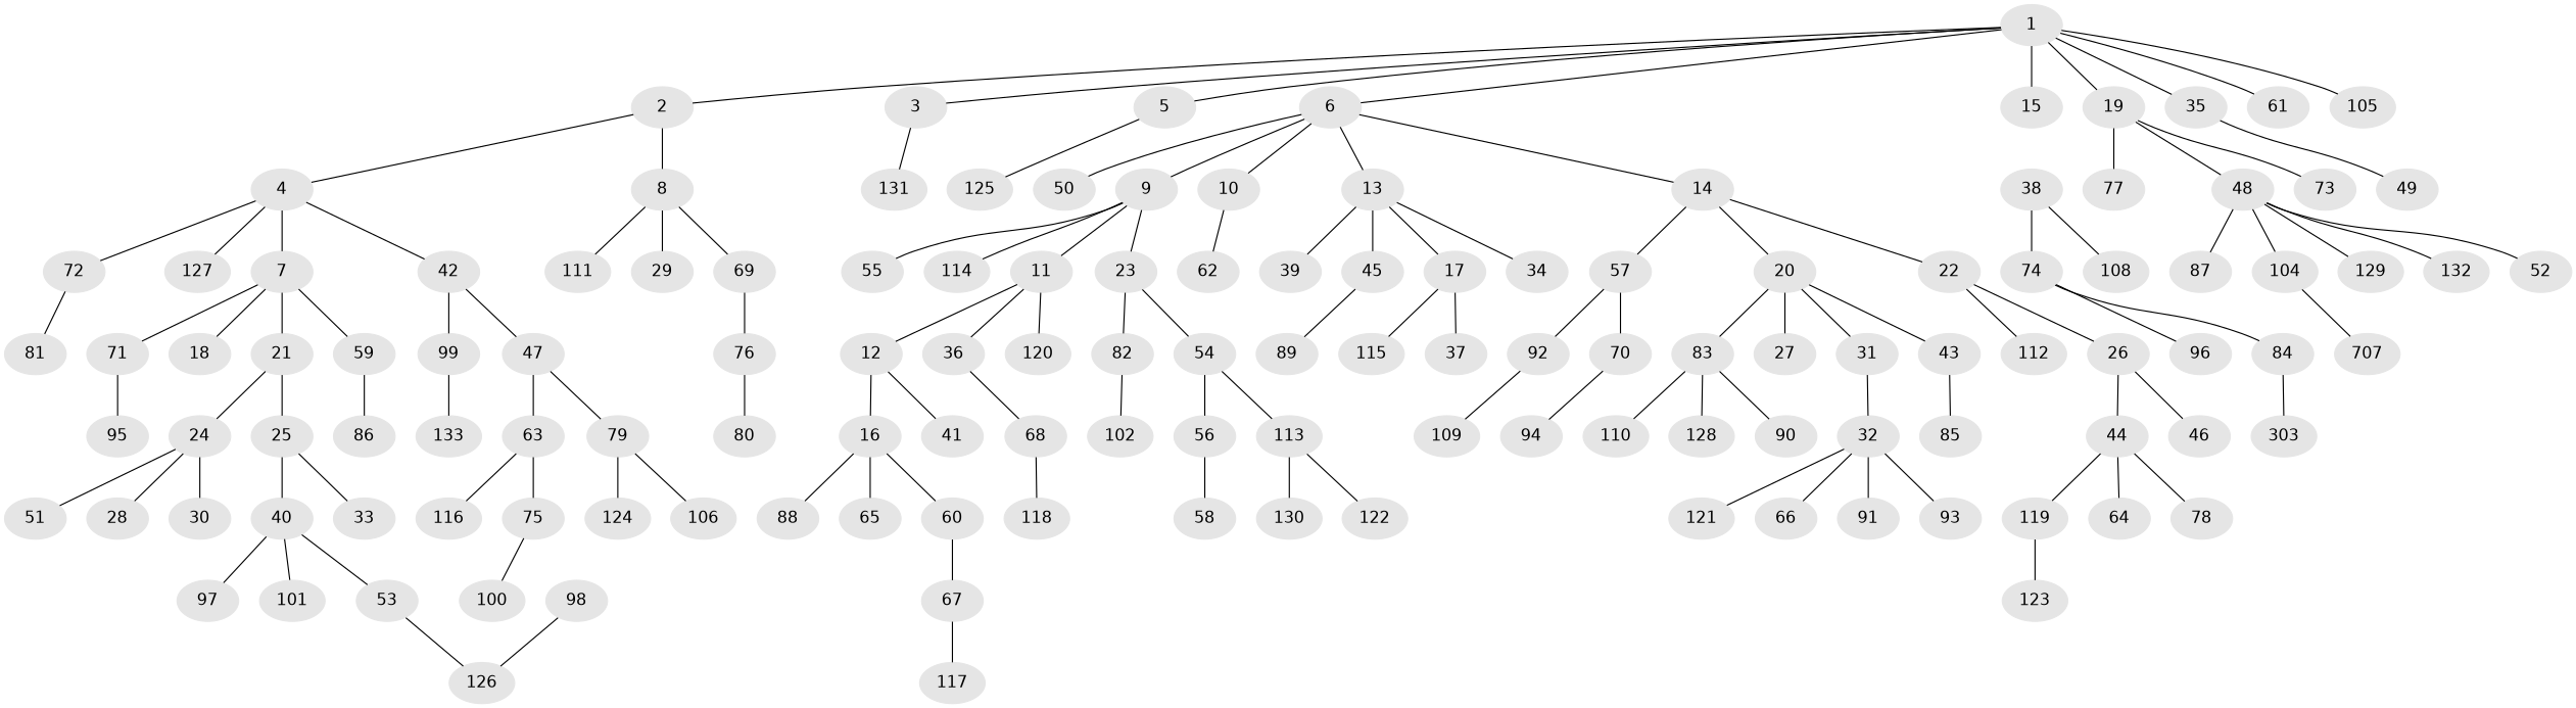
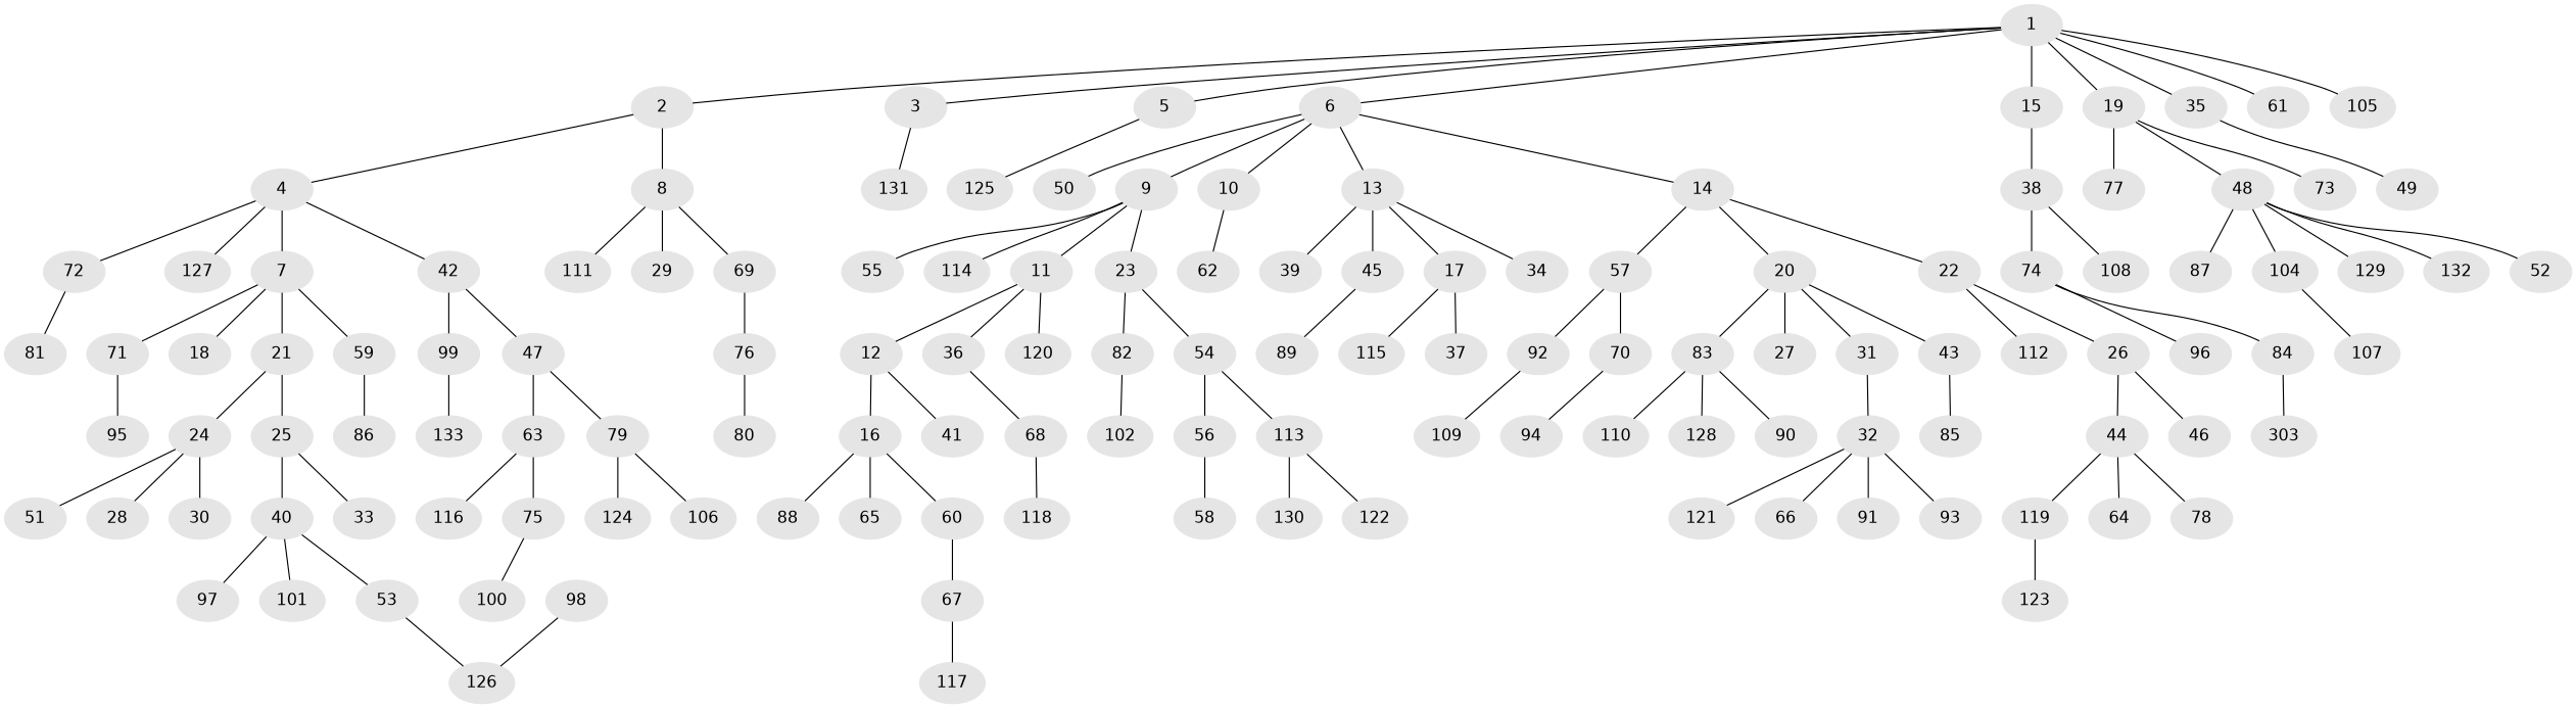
  graph {
    fontname="DejaVu Sans"
    node [color=gray90 fontname="DejaVu Sans" style=filled]
    edge [fontname="DejaVu Sans"]
    1
    2
    3
    5
    6
    15
    19
    35
    61
    105
    4
    8
    131
    125
    9
    10
    13
    14
    50
    38
    48
    73
    77
    49
    7
    42
    72
    127
    29
    69
    111
    18
    21
    59
    71
    47
    99
    81
    11
    23
    55
    114
    62
    17
    34
    39
    45
    20
    22
    57
    24
    25
    86
    95
    76
    12
    36
    120
    54
    82
    16
    41
    68
    60
    65
    88
    37
    115
    89
    27
    31
    43
    83
    26
    112
    70
    92
    74
    108
    67
    52
    87
    104
    129
    132
    32
    85
    90
    110
    128
    28
    30
    51
    33
    40
    44
    46
    56
    113
    102
    53
    97
    101
    64
    78
    119
    66
    91
    93
    121
    84
    96
    126
    118
    63
    79
    133
    123
    75
    116
    106
    124
-   107 [label=707]
+   107
    98
    58
    122
    130
    94
    109
    117
    100
    80
    n133 [label=303]
    1 -- 2
    1 -- 3
    1 -- 5
    1 -- 6
    1 -- 15
    1 -- 19
    1 -- 35
    1 -- 61
    1 -- 105
    2 -- 4
    2 -- 8
    3 -- 131
    5 -- 125
    6 -- 9
    6 -- 10
    6 -- 13
    6 -- 14
    6 -- 50
+   15 -- 38
    19 -- 48
    19 -- 73
    19 -- 77
    35 -- 49
    4 -- 7
    4 -- 42
    4 -- 72
    4 -- 127
    8 -- 29
    8 -- 69
    8 -- 111
    9 -- 11
    9 -- 23
    9 -- 55
    9 -- 114
    10 -- 62
    13 -- 17
    13 -- 34
    13 -- 39
    13 -- 45
    14 -- 20
    14 -- 22
    14 -- 57
    38 -- 74
    38 -- 108
    48 -- 52
    48 -- 87
    48 -- 104
    48 -- 129
    48 -- 132
    7 -- 18
    7 -- 21
    7 -- 59
    7 -- 71
    42 -- 47
    42 -- 99
    72 -- 81
    69 -- 76
    21 -- 24
    21 -- 25
    59 -- 86
    71 -- 95
    47 -- 63
    47 -- 79
    99 -- 133
    11 -- 12
    11 -- 36
    11 -- 120
    23 -- 54
    23 -- 82
    17 -- 37
    17 -- 115
    45 -- 89
    20 -- 27
    20 -- 31
    20 -- 43
    20 -- 83
    22 -- 26
    22 -- 112
    57 -- 70
    57 -- 92
    24 -- 28
    24 -- 30
    24 -- 51
    25 -- 33
    25 -- 40
    76 -- 80
    12 -- 16
    12 -- 41
    36 -- 68
    54 -- 56
    54 -- 113
    82 -- 102
    16 -- 60
    16 -- 65
    16 -- 88
    68 -- 118
    60 -- 67
    31 -- 32
    43 -- 85
    83 -- 90
    83 -- 110
    83 -- 128
    26 -- 44
    26 -- 46
    70 -- 94
    92 -- 109
    74 -- 84
    74 -- 96
    67 -- 117
    104 -- 107
    32 -- 66
    32 -- 91
    32 -- 93
    32 -- 121
    40 -- 53
    40 -- 97
    40 -- 101
    44 -- 64
    44 -- 78
    44 -- 119
    56 -- 58
    113 -- 122
    113 -- 130
    53 -- 126
    119 -- 123
    84 -- n133
    63 -- 75
    63 -- 116
    79 -- 106
    79 -- 124
    75 -- 100
    98 -- 126
  }
